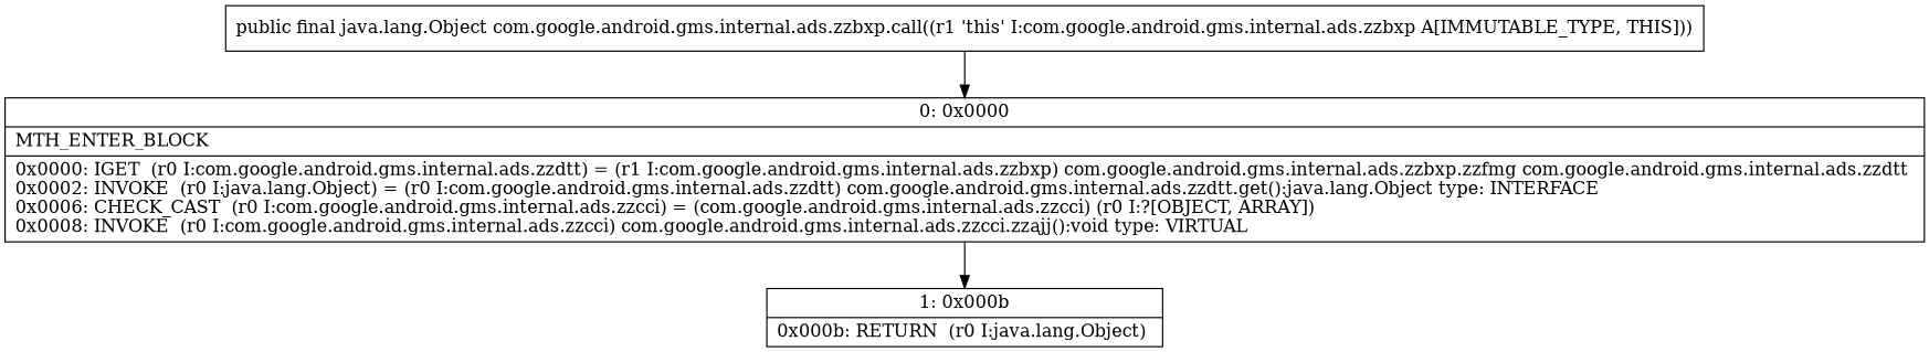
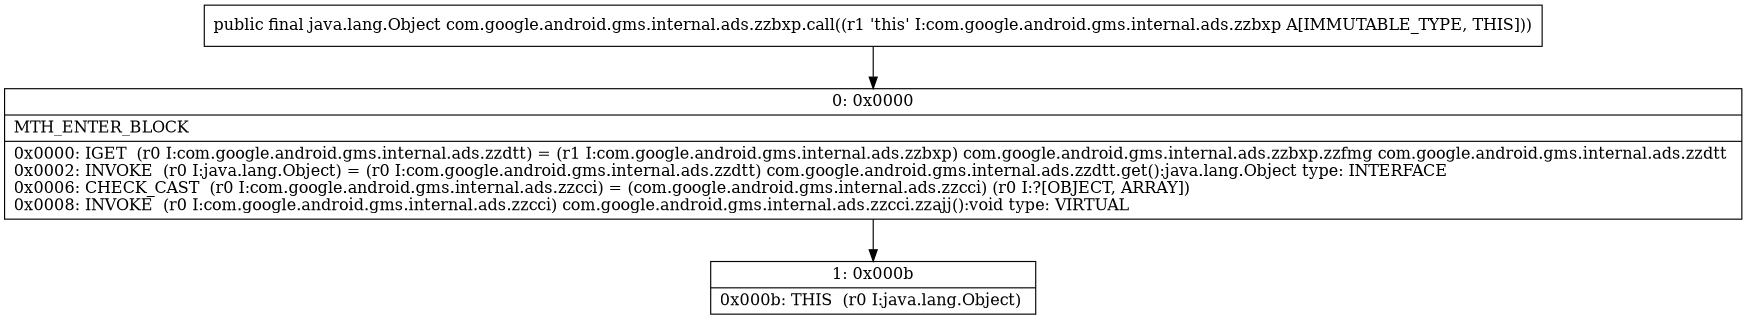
  digraph {
    node [shape=record]
    n1 [label="{0\:\ 0x0000|MTH_ENTER_BLOCK\l|0x0000: IGET  (r0 I:com.google.android.gms.internal.ads.zzdtt) = (r1 I:com.google.android.gms.internal.ads.zzbxp) com.google.android.gms.internal.ads.zzbxp.zzfmg com.google.android.gms.internal.ads.zzdtt \l0x0002: INVOKE  (r0 I:java.lang.Object) = (r0 I:com.google.android.gms.internal.ads.zzdtt) com.google.android.gms.internal.ads.zzdtt.get():java.lang.Object type: INTERFACE \l0x0006: CHECK_CAST  (r0 I:com.google.android.gms.internal.ads.zzcci) = (com.google.android.gms.internal.ads.zzcci) (r0 I:?[OBJECT, ARRAY]) \l0x0008: INVOKE  (r0 I:com.google.android.gms.internal.ads.zzcci) com.google.android.gms.internal.ads.zzcci.zzajj():void type: VIRTUAL \l}"]
-   n2 [label="{1\:\ 0x000b|0x000b: RETURN  (r0 I:java.lang.Object) \l}"]
+   n2 [label="{1\:\ 0x000b|0x000b: THIS  (r0 I:java.lang.Object) \l}"]
    n3 [label="{public final java.lang.Object com.google.android.gms.internal.ads.zzbxp.call((r1 'this' I:com.google.android.gms.internal.ads.zzbxp A[IMMUTABLE_TYPE, THIS])) }"]
    n1 -> n2
    n3 -> n1
  }
